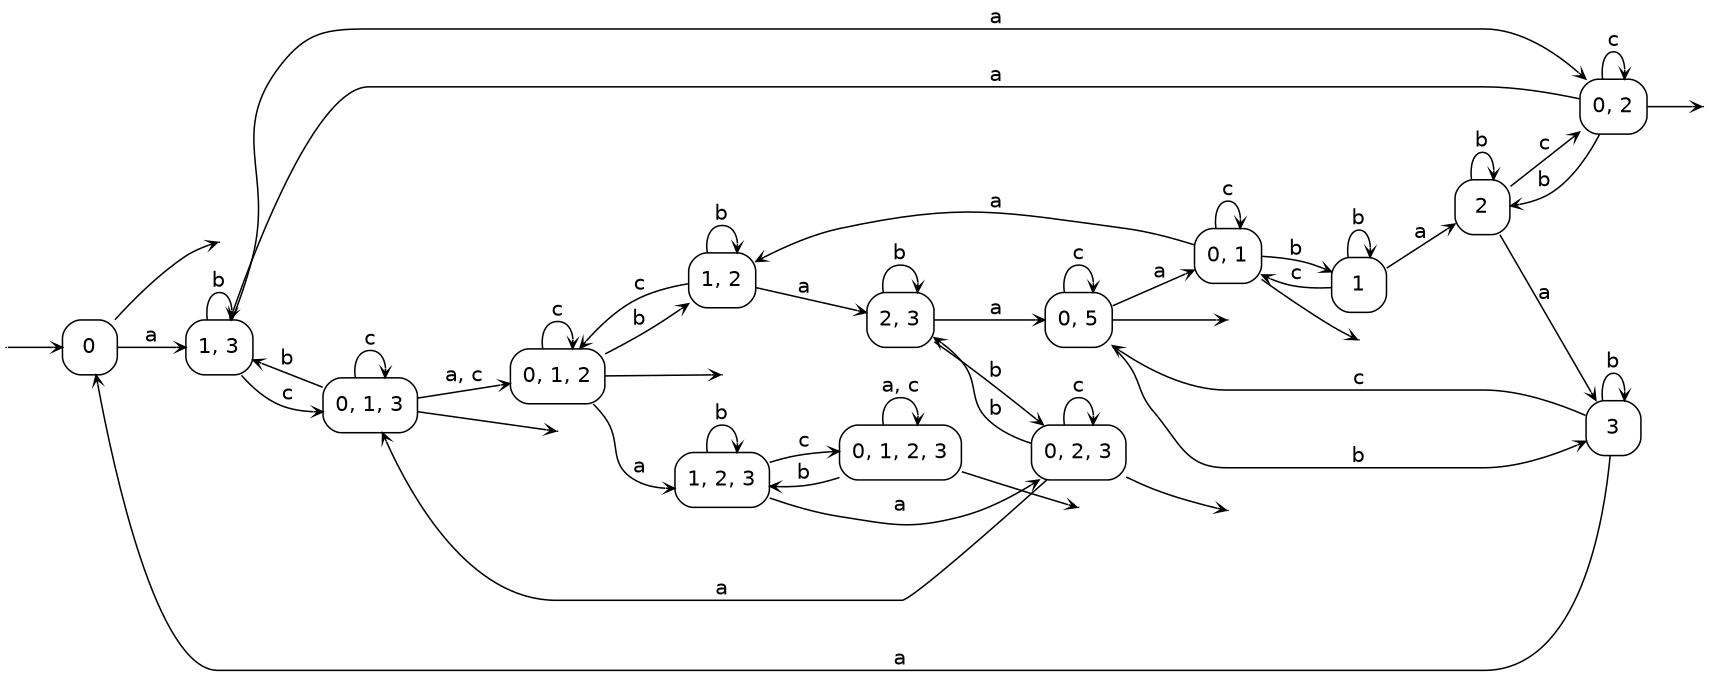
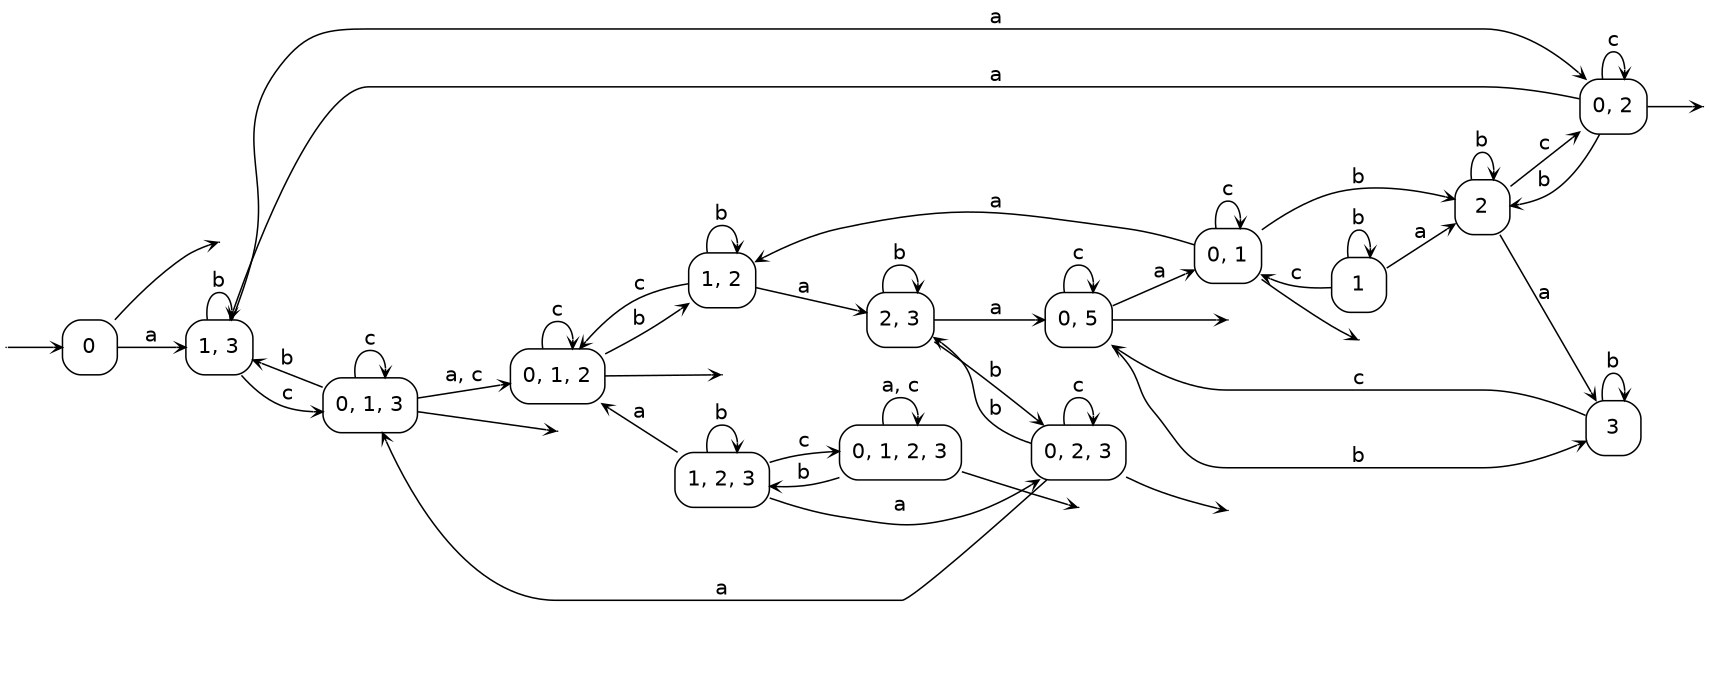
  digraph {
    fontname="DejaVu Sans"
    rankdir=LR
    vcsn_context="lal_char(abc), b"
    node [fontname="DejaVu Sans" shape=box style=rounded]
    edge [arrowhead=vee arrowsize=.6 fontname="DejaVu Sans"]
    I0 [shape=point width=0 style=""]
    F0 [shape=point width=0 style=""]
    F3 [shape=point width=0 style=""]
    F6 [shape=point width=0 style=""]
    F8 [shape=point width=0 style=""]
    F9 [shape=point width=0 style=""]
    F10 [shape=point width=0 style=""]
    F12 [shape=point width=0 style=""]
    F13 [shape=point width=0 style=""]
    n10 [label=0 width=0.5]
    n11 [label=1 width=0.5]
    n12 [label=2 width=0.5]
    n13 [label="0, 1" width=0.5]
    n14 [label="1, 2" width=0.5]
    n15 [label="2, 3" width=0.5]
    n16 [label="0, 1, 2" width=0.5]
    n17 [label="1, 2, 3" width=0.5]
    n18 [label="0, 2, 3" width=0.5]
    n19 [label="0, 1, 2, 3" width=0.5]
    n20 [label="0, 1, 3" width=0.5]
    n21 [label="1, 3" width=0.5]
    n22 [label="0, 2" width=0.5]
    n23 [label="0, 5" width=0.5]
    n24 [label=3 width=0.5]
    subgraph sub_1 {
      I0
      F0
      F3
      F6
      F8
      F9
      F10
      F12
      F13
    }
    subgraph sub_2 {
      n10
      n11
      n12
      n13
      n14
      n15
      n16
      n17
      n18
      n19
      n20
      n21
      n22
      n23
      n24
    }
    I0 -> n10
    n10 -> F0
    n10 -> n21 [label=a]
    n11 -> n11 [label=b]
    n11 -> n12 [label=a]
    n11 -> n13 [label=c]
    n12 -> n12 [label=b]
    n12 -> n22 [label=c]
    n12 -> n24 [label=a]
    n13 -> F3
-   n13 -> n11 [label=b]
+   n13 -> n12 [label=b]
    n13 -> n13 [label=c]
    n13 -> n14 [label=a]
    n14 -> n14 [label=b]
    n14 -> n15 [label=a]
    n14 -> n16 [label=c]
    n15 -> n15 [label=b]
    n15 -> n18 [label=b]
    n15 -> n23 [label=a]
    n16 -> F6
    n16 -> n14 [label=b]
    n16 -> n16 [label=c]
-   n16 -> n17 [label=a]
+   n17 -> n16 [label=a]
    n17 -> n17 [label=b]
    n17 -> n18 [label=a]
    n17 -> n19 [label=c]
    n18 -> F8
    n18 -> n15 [label=b]
    n18 -> n18 [label=c]
    n18 -> n20 [label=a]
    n19 -> F9
    n19 -> n17 [label=b]
    n19 -> n19 [label="a, c"]
    n20 -> F10
    n20 -> n16 [label="a, c"]
    n20 -> n20 [label=c]
    n20 -> n21 [label=b]
    n21 -> n20 [label=c]
    n21 -> n21 [label=b]
    n21 -> n22 [label=a]
    n22 -> F12
    n22 -> n12 [label=b]
    n22 -> n21 [label=a]
    n22 -> n22 [label=c]
    n23 -> F13
    n23 -> n13 [label=a]
    n23 -> n23 [label=c]
    n23 -> n24 [label=b]
-   n24 -> n10 [label=a]
    n24 -> n23 [label=c]
    n24 -> n24 [label=b]
  }
